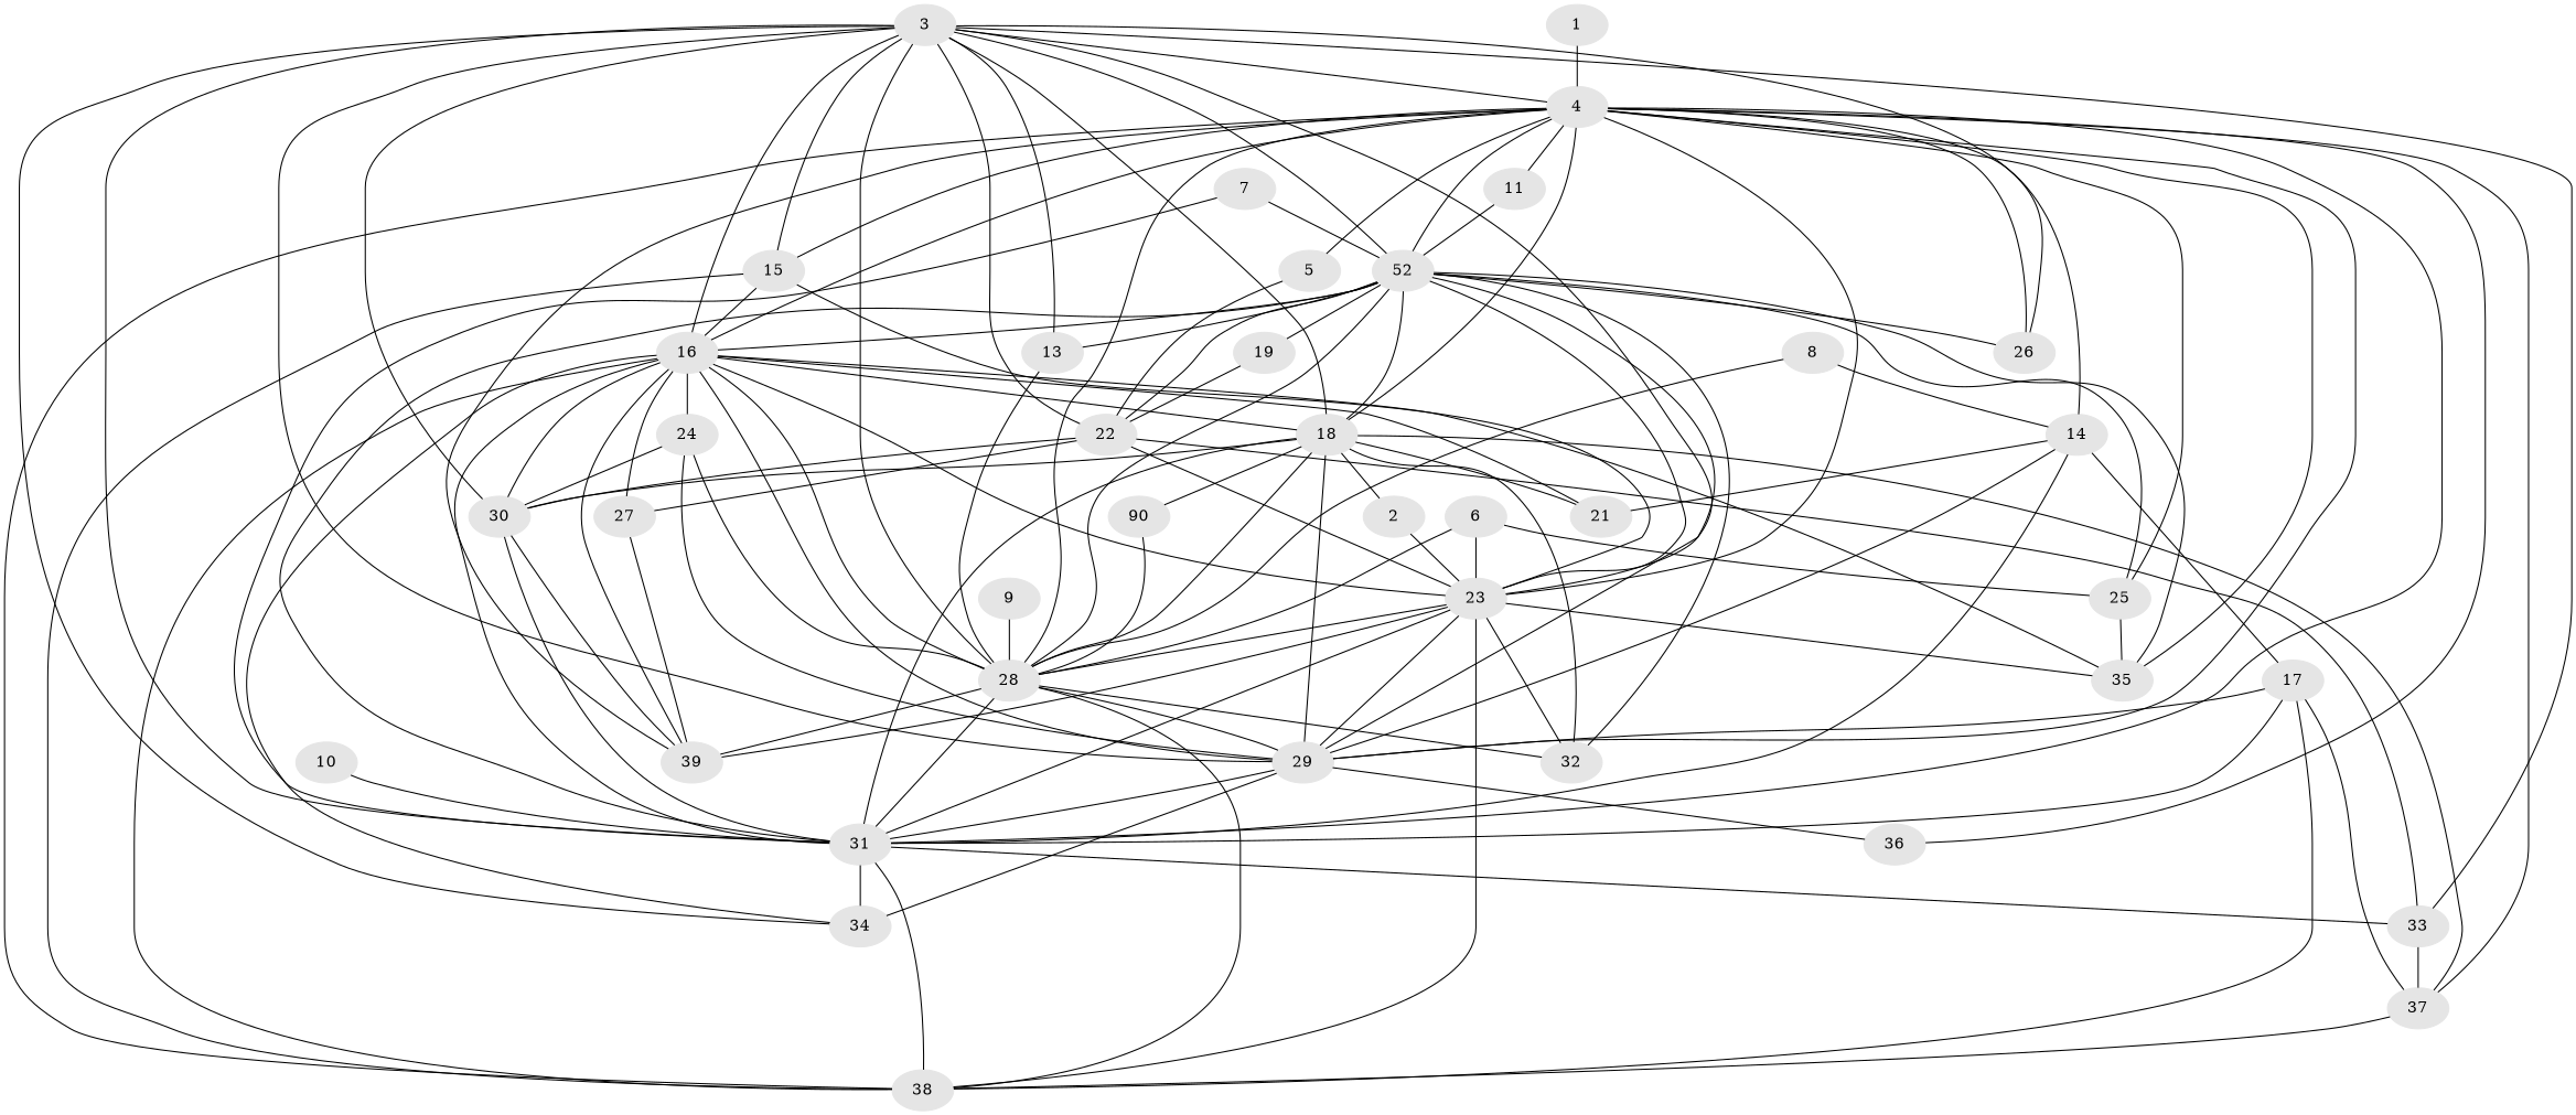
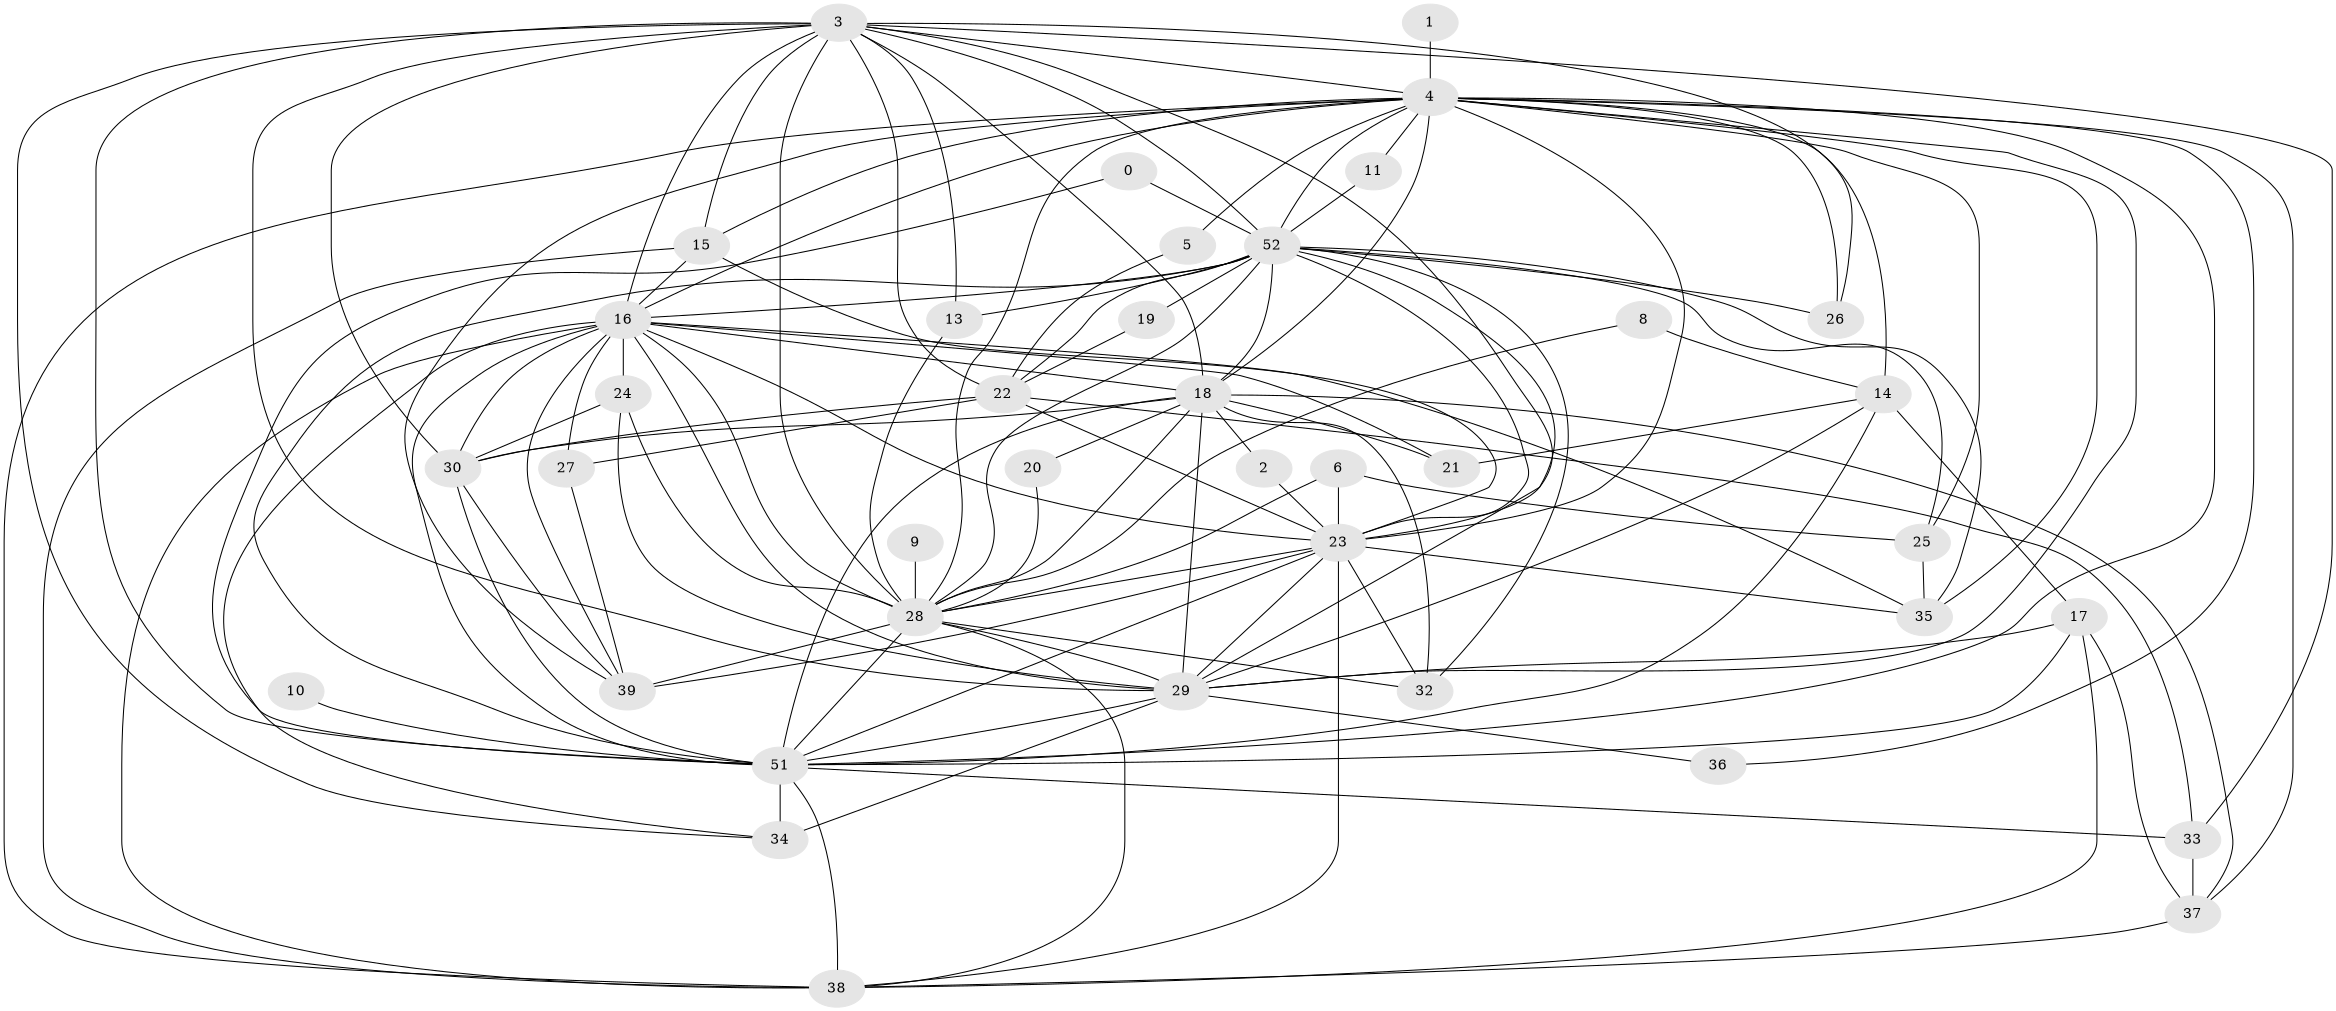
  graph {
    node [color=gray90 style=filled]
    edge [weight=1.0]
    1
    4
    23
    n4 [label=52]
    15
    16
    18
    26
    28
    29
-   31
+   31 [label=51]
    5
    11
    14
    25
    35
    36
    37
    38
    39
    2
    32
    3
    13
    22
    30
    33
    34
    19
    24
    21
    27
-   20 [label=90]
+   20
    17
    6
-   7
+   7 [label=0]
    8
    9
    10
    1 -- 4
    4 -- 23 [weight=2.0]
    4 -- n4 [weight=2.0]
    4 -- 15
    4 -- 16
    4 -- 18 [weight=3.0]
    4 -- 26
    4 -- 28 [weight=3.0]
    4 -- 29 [weight=2.0]
    4 -- 31
    4 -- 5
    4 -- 11
    4 -- 14 [weight=3.0]
    4 -- 25
    4 -- 35 [weight=2.0]
    4 -- 36
    4 -- 37
    4 -- 38
    4 -- 39
    23 -- 28
    23 -- 29 [weight=2.0]
    23 -- 31
    23 -- 35
    23 -- 38
    23 -- 39 [weight=2.0]
    23 -- 32
    n4 -- 23 [weight=2.0]
    n4 -- 16
    n4 -- 18 [weight=2.0]
    n4 -- 26
    n4 -- 28 [weight=2.0]
    n4 -- 29
    n4 -- 31
    n4 -- 25
    n4 -- 35
    n4 -- 32
    n4 -- 13 [weight=2.0]
    n4 -- 22
    n4 -- 19 [weight=2.0]
    15 -- 23
    15 -- 16
    15 -- 38
    16 -- 23
    16 -- 18
    16 -- 28 [weight=4.0]
    16 -- 29
    16 -- 31 [weight=4.0]
    16 -- 35
    16 -- 38 [weight=2.0]
    16 -- 39
    16 -- 30
    16 -- 34
    16 -- 24
    16 -- 21
    16 -- 27 [weight=2.0]
    18 -- 28
    18 -- 29 [weight=2.0]
    18 -- 31 [weight=2.0]
    18 -- 37
    18 -- 2
    18 -- 32 [weight=2.0]
    18 -- 30
    18 -- 21 [weight=2.0]
    18 -- 20 [weight=2.0]
    28 -- 29
    28 -- 31
    28 -- 38
    28 -- 39
    28 -- 32 [weight=2.0]
    29 -- 31 [weight=2.0]
    29 -- 36
    29 -- 34 [weight=2.0]
    31 -- 38
    31 -- 33 [weight=2.0]
    31 -- 34 [weight=2.0]
    5 -- 22
    11 -- n4 [weight=2.0]
    14 -- 29
    14 -- 31 [weight=2.0]
    14 -- 21
    14 -- 17
    25 -- 35
    37 -- 38
    2 -- 23
    3 -- 4 [weight=2.0]
    3 -- 23 [weight=2.0]
    3 -- n4 [weight=3.0]
    3 -- 15
    3 -- 16 [weight=3.0]
    3 -- 18 [weight=3.0]
    3 -- 26
    3 -- 28 [weight=6.0]
    3 -- 29 [weight=2.0]
    3 -- 31 [weight=2.0]
    3 -- 13
    3 -- 22 [weight=3.0]
    3 -- 30
    3 -- 33
    3 -- 34
    13 -- 28
    22 -- 23
    22 -- 30
    22 -- 33
    22 -- 27
    30 -- 31 [weight=2.0]
    30 -- 39
    33 -- 37
    19 -- 22
    24 -- 28
    24 -- 29
    24 -- 30
    27 -- 39
    20 -- 28
    17 -- 29
    17 -- 31
    17 -- 37
    17 -- 38
    6 -- 23
    6 -- 28
    6 -- 25
    7 -- n4
    7 -- 31
    8 -- 28
    8 -- 14
    9 -- 28
    10 -- 31
  }
